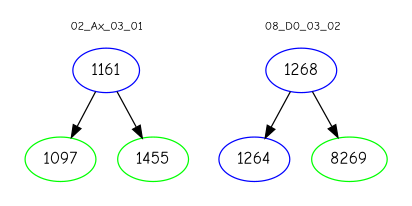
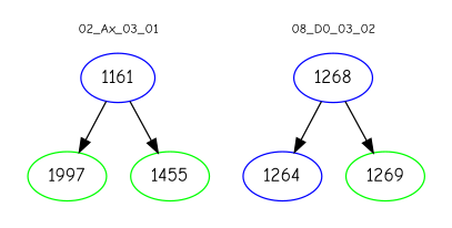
  digraph {
    fontname="Comic Neue"
    node [color=blue fontname="Comic Neue"]
    edge [color=black fontname="Comic Neue"]
    n1 [label=1161]
-   n2 [color=green label=1097]
+   n2 [color=green label=1997]
    n3 [color=green label=1455]
    n4 [label=1268]
    n5 [label=1264]
-   n6 [color=green label=8269]
+   n6 [color=green label=1269]
    subgraph cluster_1 {
      color=white
      fontsize=10
      label="02_Ax_03_01"
      n1
      n2
      n3
    }
    subgraph cluster_2 {
      color=white
      fontsize=10
      label="08_D0_03_02"
      n4
      n5
      n6
    }
    n1 -> n2
    n1 -> n3
    n4 -> n5
    n4 -> n6
  }
